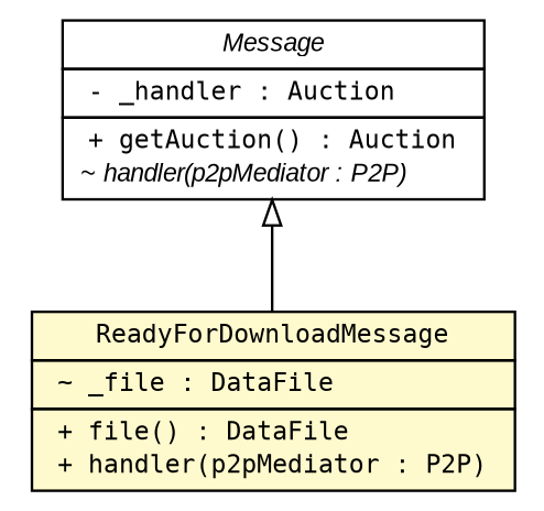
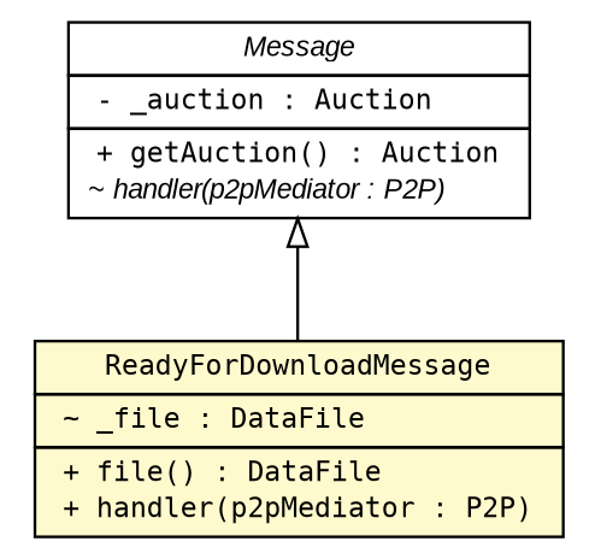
  digraph {
    nodesep=0.25
    ranksep=0.5
    fontname="DejaVu Sans Mono"
    node [fontcolor=black fontname="DejaVu Sans Mono" fontsize=10.0 shape=plaintext]
    n1 [label=<<table title="org.edg.data.replication.optorsim.auctions.ReadyForDownloadMessage" border="0" cellborder="1" cellspacing="0" cellpadding="2" port="p" bgcolor="lemonChiffon" href="./ReadyForDownloadMessage.html"> 		<tr><td><table border="0" cellspacing="0" cellpadding="1"> <tr><td align="center" balign="center"> ReadyForDownloadMessage </td></tr> 		</table></td></tr> 		<tr><td><table border="0" cellspacing="0" cellpadding="1"> <tr><td align="left" balign="left"> ~ _file : DataFile </td></tr> 		</table></td></tr> 		<tr><td><table border="0" cellspacing="0" cellpadding="1"> <tr><td align="left" balign="left"> + file() : DataFile </td></tr> <tr><td align="left" balign="left"> + handler(p2pMediator : P2P) </td></tr> 		</table></td></tr> 		</table>>]
-   n2 [label=<<table title="org.edg.data.replication.optorsim.auctions.Message" border="0" cellborder="1" cellspacing="0" cellpadding="2" port="p" href="./Message.html"> 		<tr><td><table border="0" cellspacing="0" cellpadding="1"> <tr><td align="center" balign="center"><font face="arial italic"> Message </font></td></tr> 		</table></td></tr> 		<tr><td><table border="0" cellspacing="0" cellpadding="1"> <tr><td align="left" balign="left"> - _handler : Auction </td></tr> 		</table></td></tr> 		<tr><td><table border="0" cellspacing="0" cellpadding="1"> <tr><td align="left" balign="left"> + getAuction() : Auction </td></tr> <tr><td align="left" balign="left"><font face="arial italic" point-size="10.0"> ~ handler(p2pMediator : P2P) </font></td></tr> 		</table></td></tr> 		</table>>]
+   n2 [label=<<table title="org.edg.data.replication.optorsim.auctions.Message" border="0" cellborder="1" cellspacing="0" cellpadding="2" port="p" href="./Message.html"> 		<tr><td><table border="0" cellspacing="0" cellpadding="1"> <tr><td align="center" balign="center"><font face="arial italic"> Message </font></td></tr> 		</table></td></tr> 		<tr><td><table border="0" cellspacing="0" cellpadding="1"> <tr><td align="left" balign="left"> - _auction : Auction </td></tr> 		</table></td></tr> 		<tr><td><table border="0" cellspacing="0" cellpadding="1"> <tr><td align="left" balign="left"> + getAuction() : Auction </td></tr> <tr><td align="left" balign="left"><font face="arial italic" point-size="10.0"> ~ handler(p2pMediator : P2P) </font></td></tr> 		</table></td></tr> 		</table>>]
    n2 -> n1 [arrowtail=empty dir=back fontname="DejaVu Sans Mono" fontsize=10 headport=p labelfontname=arial labelfontsize=10 tailport=p]
  }
